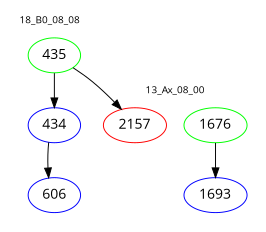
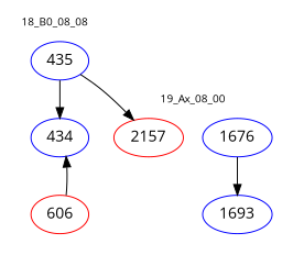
  digraph {
    fontname="Open Sans"
    node [color=green fontname="Open Sans"]
    edge [color=black fontname="Open Sans"]
-   n1 [label=1676]
+   n1 [color=blue label=1676]
    n2 [color=blue label=1693]
    n3 [color=red label=2157]
-   n4 [label=435]
+   n4 [color=blue label=435]
    n5 [color=blue label=434]
-   n6 [color=blue label=606]
+   n6 [color=red label=606]
    subgraph cluster_1 {
      color=white
      fontsize=10
-     label="13_Ax_08_00"
+     label="19_Ax_08_00"
      n1
      n2
      n3
    }
    subgraph cluster_2 {
      color=white
      fontsize=10
      label="18_B0_08_08"
      n4
      n5
      n6
    }
    n1 -> n2
    n4 -> n3
    n4 -> n5
-   n5 -> n6
+   n6 -> n5
  }
